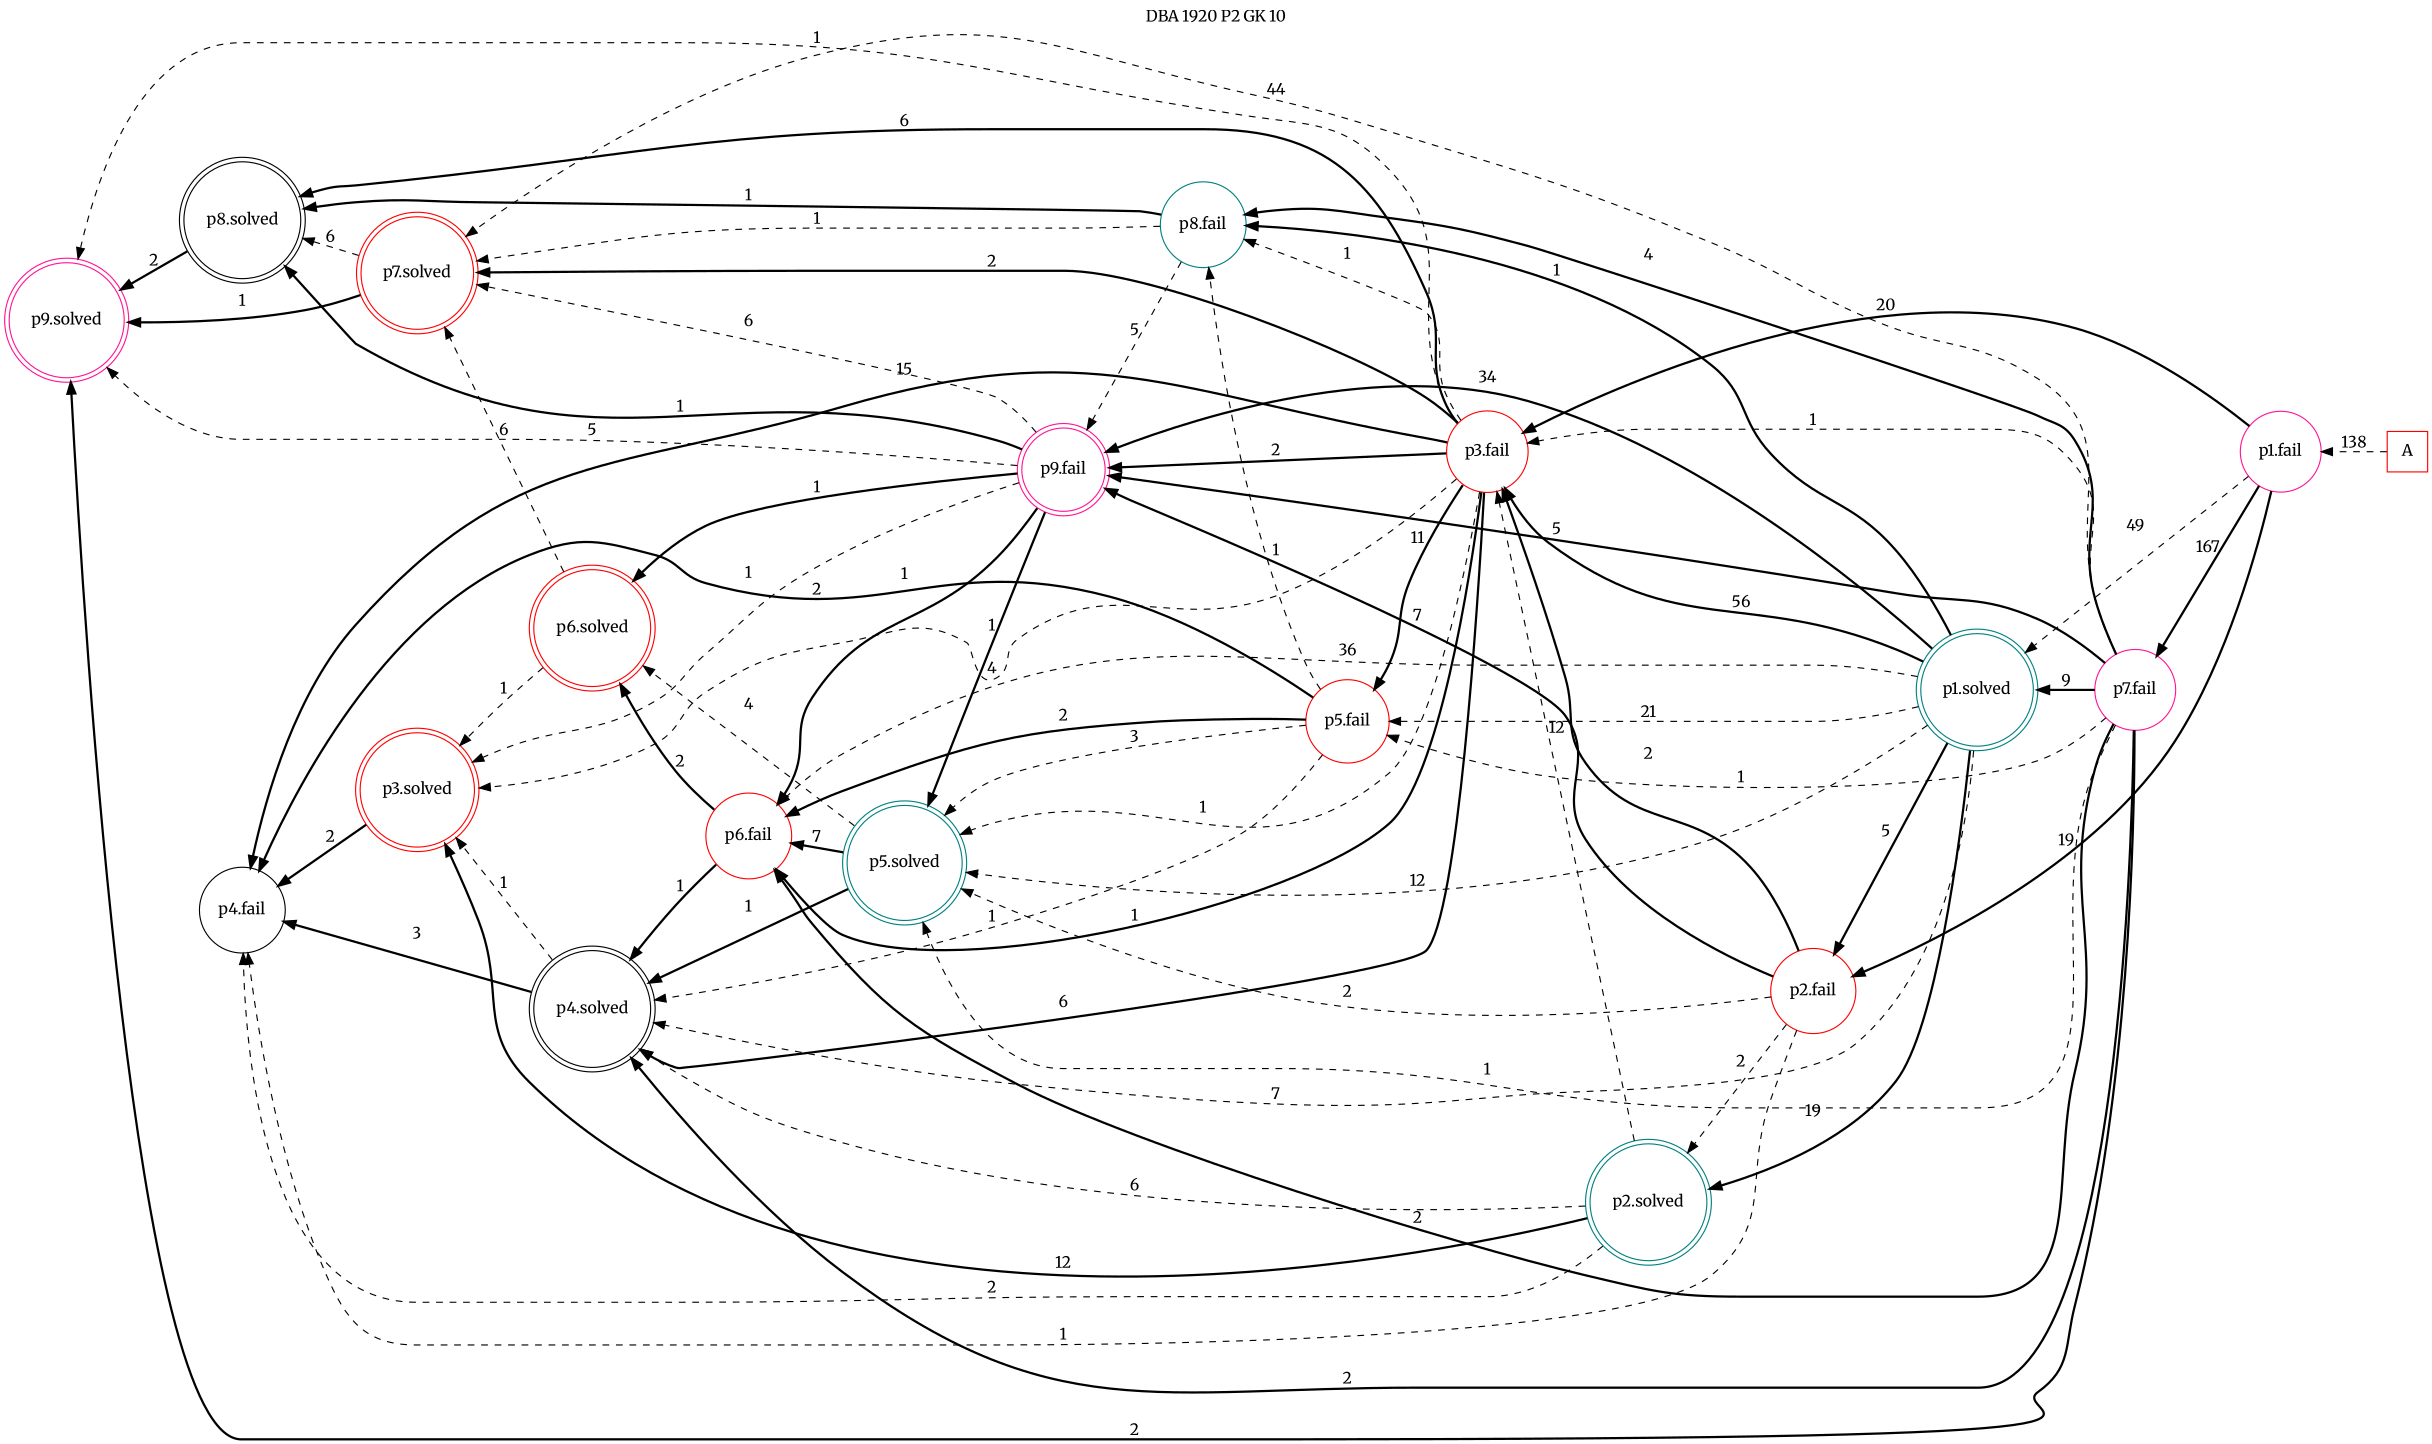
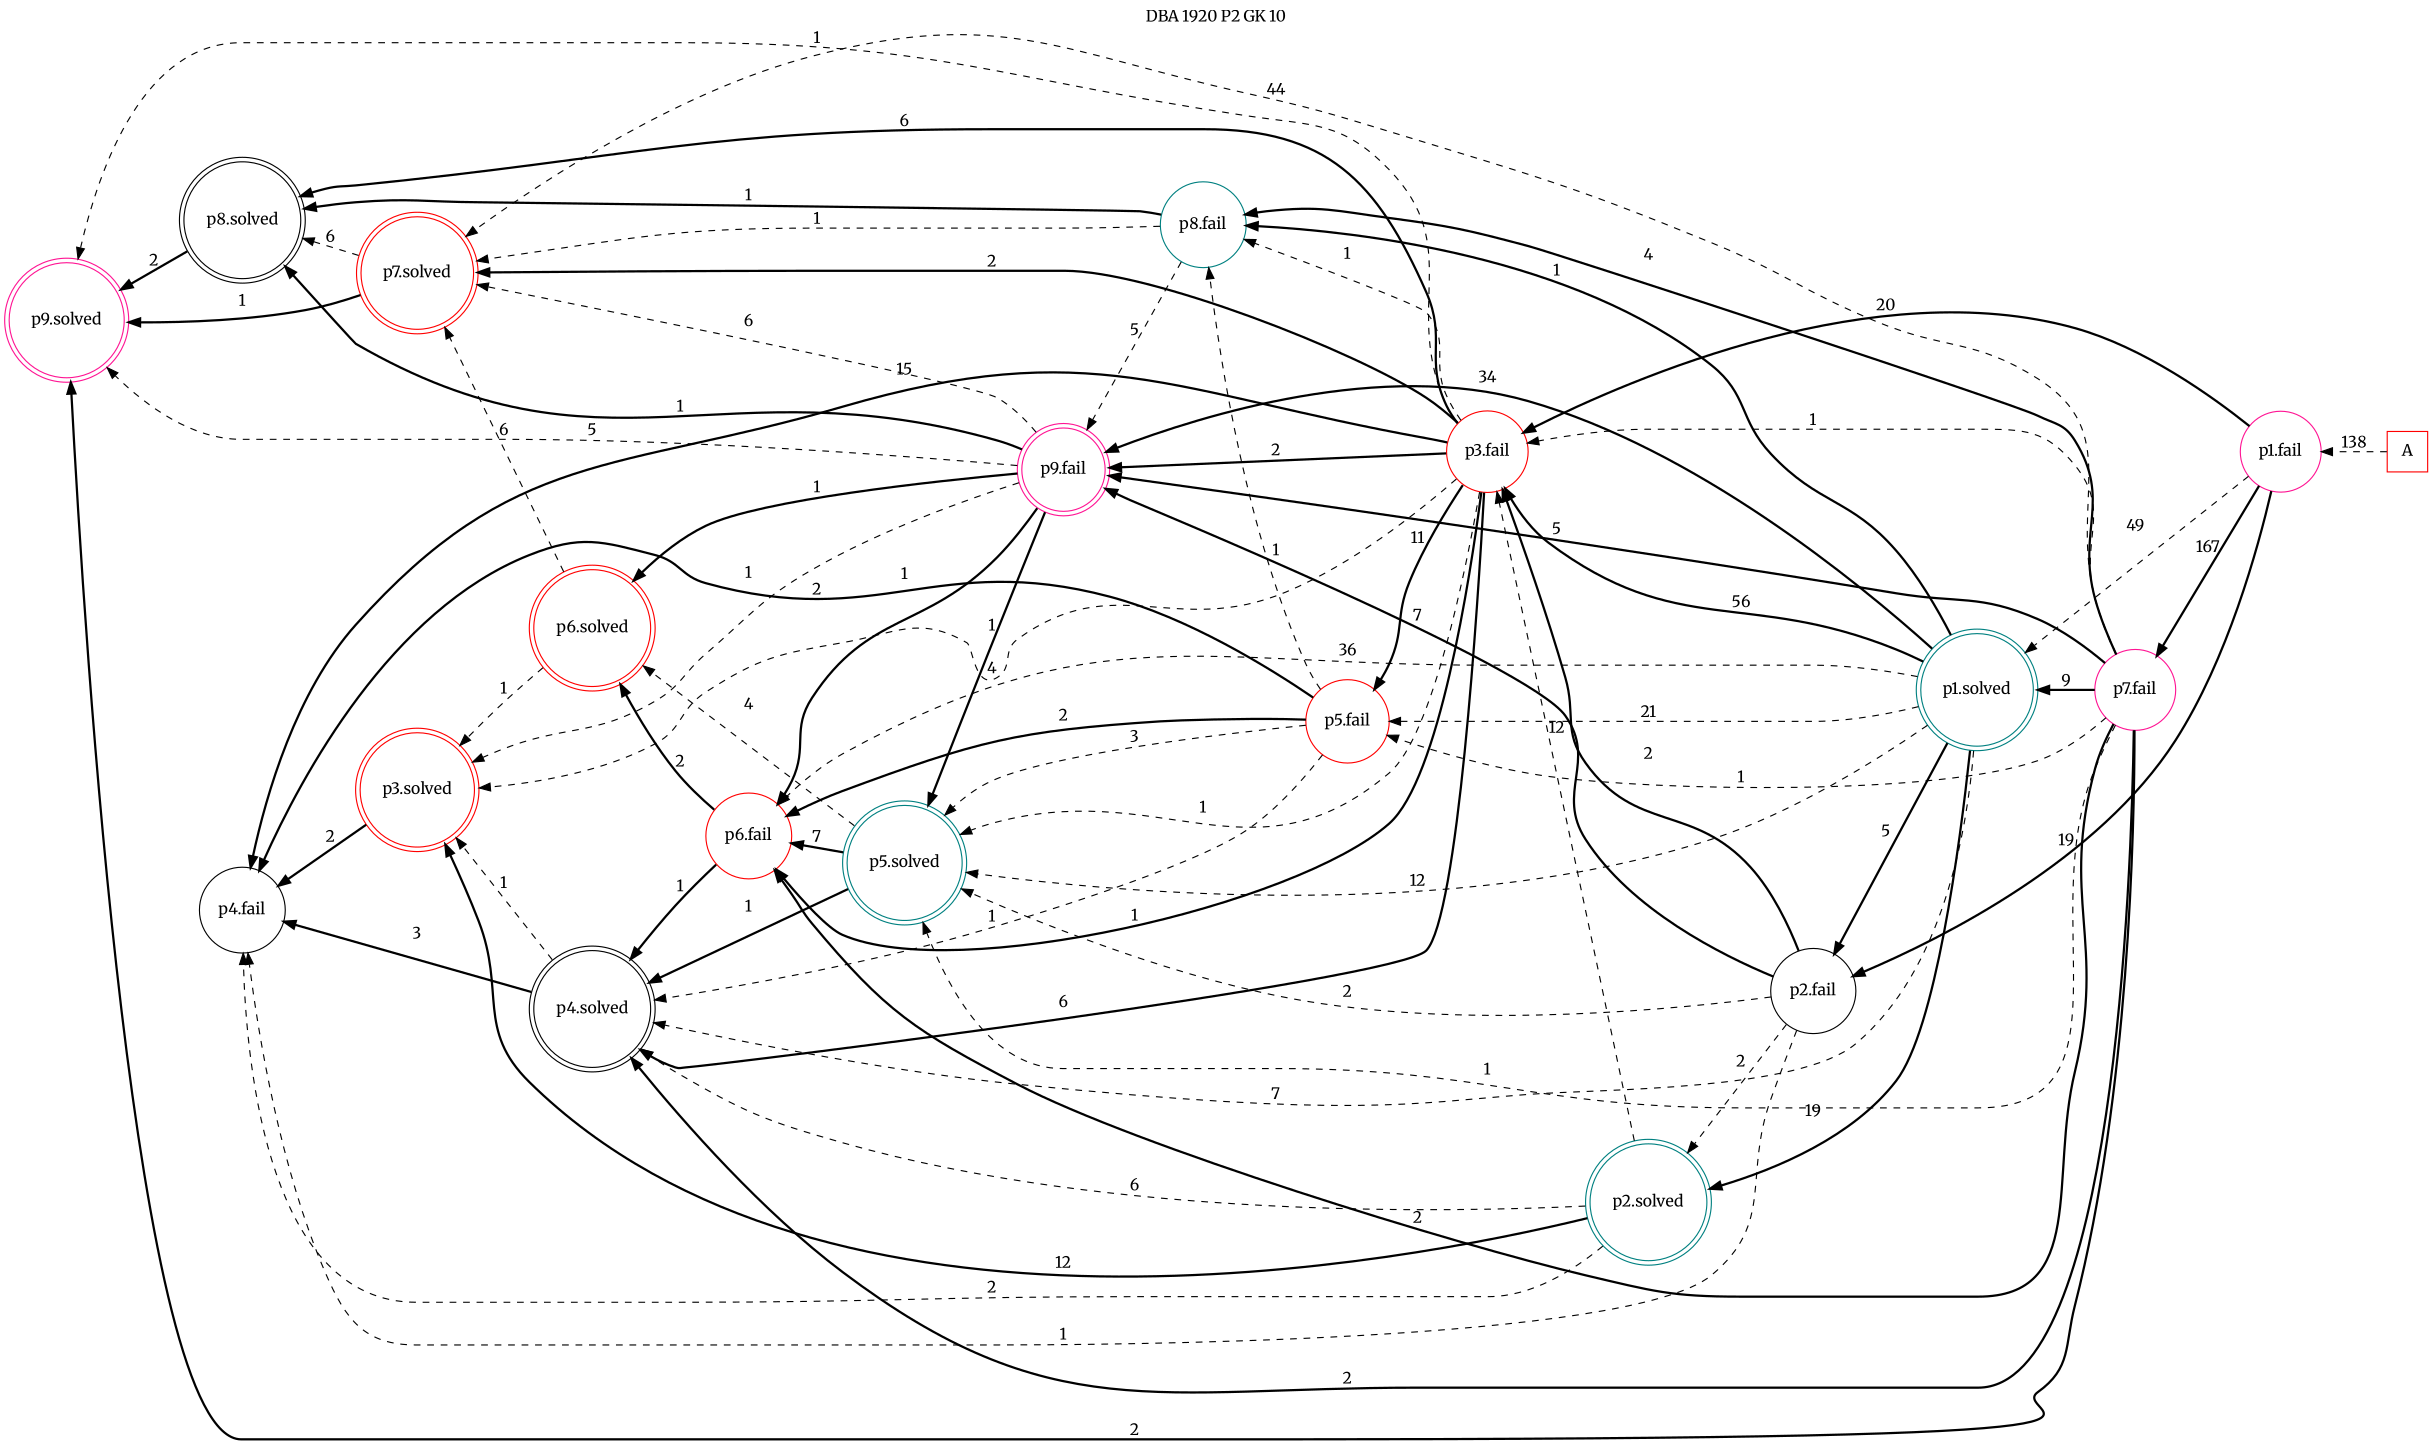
  digraph {
    fontname=Merriweather
    label=" DBA 1920 P2 GK 10 "
    labelloc=tl
    rankdir=RL
    node [color=red fontname=Merriweather shape=doublecircle]
    edge [fontname=Merriweather style=bold]
    n1 [label=A shape=square]
    n2 [color=deeppink label="p1.fail" shape=circle]
-   n3 [label="p2.fail" shape=circle]
+   n3 [color=black label="p2.fail" shape=circle]
    n4 [color=teal label="p1.solved"]
    n5 [label="p3.fail" shape=circle]
    n6 [color=deeppink label="p7.fail" shape=circle]
    n7 [color=teal label="p2.solved"]
    n8 [color=black label="p4.fail" shape=circle]
    n9 [color=deeppink label="p9.fail"]
    n10 [color=teal label="p5.solved"]
    n11 [label="p5.fail" shape=circle]
    n12 [color=black label="p4.solved"]
    n13 [label="p6.fail" shape=circle]
    n14 [color=teal label="p8.fail" shape=circle]
    n15 [label="p3.solved"]
    n16 [label="p7.solved"]
    n17 [color=black label="p8.solved"]
    n18 [color=deeppink label="p9.solved"]
    n19 [label="p6.solved"]
    n1 -> n2 [label=138 style=dashed]
    n2 -> n3 [label=19]
    n2 -> n4 [label=49 style=dashed]
    n2 -> n5 [label=20]
    n2 -> n6 [label=167]
    n3 -> n5 [label=2]
    n3 -> n7 [label=2 style=dashed]
    n3 -> n8 [label=1 style=dashed]
    n3 -> n9 [label=7]
    n3 -> n10 [label=2 style=dashed]
    n4 -> n3 [label=5]
    n4 -> n5 [label=56]
    n4 -> n7 [label=19]
    n4 -> n9 [label=34]
    n4 -> n10 [label=12 style=dashed]
    n4 -> n11 [label=21 style=dashed]
    n4 -> n12 [label=7 style=dashed]
    n4 -> n13 [label=36 style=dashed]
    n4 -> n14 [label=1]
    n5 -> n8 [label=15]
    n5 -> n9 [label=2]
    n5 -> n10 [label=1 style=dashed]
    n5 -> n11 [label=11]
    n5 -> n12 [label=6]
    n5 -> n13 [label=1]
    n5 -> n14 [label=1 style=dashed]
    n5 -> n15 [label=4 style=dashed]
    n5 -> n16 [label=2]
    n5 -> n17 [label=6]
    n5 -> n18 [label=1 style=dashed]
    n6 -> n4 [label=9]
    n6 -> n5 [label=1 style=dashed]
    n6 -> n9 [label=5]
    n6 -> n10 [label=1 style=dashed]
    n6 -> n11 [label=1 style=dashed]
    n6 -> n12 [label=2]
    n6 -> n13 [label=2]
    n6 -> n14 [label=4]
    n6 -> n16 [label=44 style=dashed]
    n6 -> n18 [label=2]
    n7 -> n5 [label=12 style=dashed]
    n7 -> n8 [label=2 style=dashed]
    n7 -> n12 [label=6 style=dashed]
    n7 -> n15 [label=12]
    n9 -> n10 [label=1]
    n9 -> n13 [label=1]
    n9 -> n15 [label=1 style=dashed]
    n9 -> n16 [label=6 style=dashed]
    n9 -> n17 [label=1]
    n9 -> n18 [label=5 style=dashed]
    n9 -> n19 [label=1]
    n10 -> n12 [label=1]
    n10 -> n13 [label=7]
    n10 -> n19 [label=4 style=dashed]
    n11 -> n8 [label=2]
    n11 -> n10 [label=3 style=dashed]
    n11 -> n12 [label=1 style=dashed]
    n11 -> n13 [label=2]
    n11 -> n14 [label=1 style=dashed]
    n12 -> n8 [label=3]
    n12 -> n15 [label=1 style=dashed]
    n13 -> n12 [label=1]
    n13 -> n19 [label=2]
    n14 -> n9 [label=5 style=dashed]
    n14 -> n16 [label=1 style=dashed]
    n14 -> n17 [label=1]
    n15 -> n8 [label=2]
    n16 -> n17 [label=6 style=dashed]
    n16 -> n18 [label=1]
    n17 -> n18 [label=2]
    n19 -> n15 [label=1 style=dashed]
    n19 -> n16 [label=6 style=dashed]
  }
